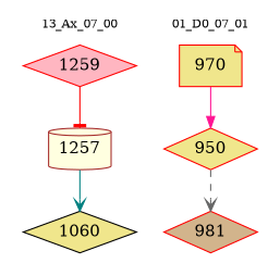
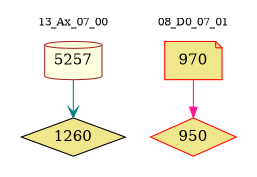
  digraph {
    node [color=red fillcolor=khaki shape=diamond style=filled]
    edge [arrowhead=vee style=solid]
-   n1 [fillcolor=lightpink label=1259]
-   n2 [color=brown fillcolor=lightyellow label=1257 shape=cylinder]
-   n3 [color=black label=1060]
+   n2 [color=brown fillcolor=lightyellow label=5257 shape=cylinder]
+   n3 [color=black label=1260]
    n4 [label=970 shape=note]
    n5 [label=950]
-   n6 [fillcolor=tan label=981]
    subgraph cluster_1 {
      color=white
      fontsize=10
      label="13_Ax_07_00"
-     n1
      n2
      n3
    }
    subgraph cluster_2 {
      color=white
      fontsize=10
-     label="01_D0_07_01"
+     label="08_D0_07_01"
      n4
      n5
-     n6
    }
-   n1 -> n2 [arrowhead=tee color=red]
    n2 -> n3 [color=teal]
    n4 -> n5 [arrowhead=normal color=deeppink]
-   n5 -> n6 [color=gray40 style=dashed]
  }
